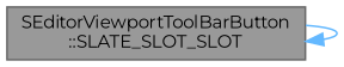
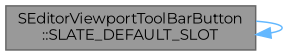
  digraph {
    rankdir=TB
    fontname=Montserrat
-   n1 [color=gray40 fillcolor=grey60 fontcolor=black fontname=Montserrat fontsize=10 height=0.2 label="SEditorViewportToolBarButton\l::SLATE_SLOT_SLOT" shape=box style=filled width=0.4]
+   n1 [color=gray40 fillcolor=grey60 fontcolor=black fontname=Montserrat fontsize=10 height=0.2 label="SEditorViewportToolBarButton\l::SLATE_DEFAULT_SLOT" shape=box style=filled width=0.4]
    n1 -> n1 [color=steelblue1 fontname=Montserrat fontsize=10 labelfontname=Helvetica labelfontsize=10 style=solid]
  }
